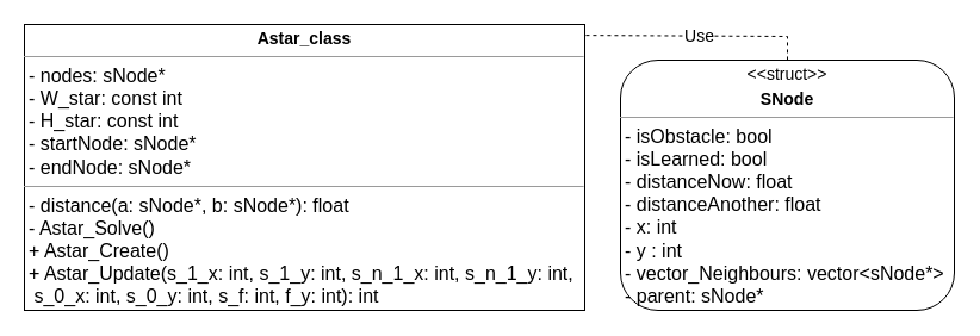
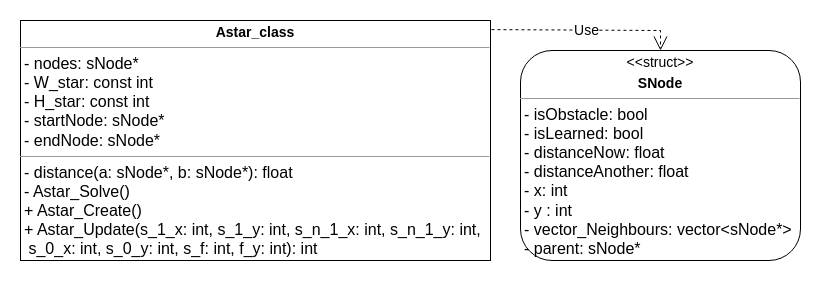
  <mxCell id="0" />
  <mxCell id="1" parent="0" />
  <mxCell id="2" value="&lt;p style=&quot;margin:0px;margin-top:4px;text-align:center;&quot;&gt;&lt;span style=&quot;font-size: 14px;&quot;&gt;&lt;b&gt;Astar_class&lt;/b&gt;&lt;/span&gt;&lt;/p&gt;&lt;hr size=&quot;1&quot;&gt;&lt;p style=&quot;margin: 0px 0px 0px 4px;&quot;&gt;&lt;font size=&quot;3&quot;&gt;- nodes: sNode*&lt;/font&gt;&lt;/p&gt;&lt;p style=&quot;margin: 0px 0px 0px 4px;&quot;&gt;&lt;font size=&quot;3&quot;&gt;- W_star: const int&lt;/font&gt;&lt;/p&gt;&lt;p style=&quot;margin: 0px 0px 0px 4px;&quot;&gt;&lt;font size=&quot;3&quot;&gt;- H_star: const int&lt;/font&gt;&lt;/p&gt;&lt;p style=&quot;margin: 0px 0px 0px 4px;&quot;&gt;&lt;font size=&quot;3&quot;&gt;- startNode: sNode*&lt;/font&gt;&lt;/p&gt;&lt;p style=&quot;margin: 0px 0px 0px 4px;&quot;&gt;&lt;font size=&quot;3&quot;&gt;- endNode: sNode*&lt;/font&gt;&lt;/p&gt;&lt;hr size=&quot;1&quot;&gt;&lt;p style=&quot;margin: 0px 0px 0px 4px;&quot;&gt;&lt;font size=&quot;3&quot;&gt;- distance(a: sNode*, b: sNode*): float&lt;/font&gt;&lt;/p&gt;&lt;p style=&quot;margin: 0px 0px 0px 4px;&quot;&gt;&lt;font size=&quot;3&quot;&gt;- Astar_Solve()&lt;/font&gt;&lt;/p&gt;&lt;p style=&quot;margin: 0px 0px 0px 4px;&quot;&gt;&lt;font size=&quot;3&quot;&gt;+ Astar_Create()&lt;/font&gt;&lt;/p&gt;&lt;p style=&quot;margin: 0px 0px 0px 4px;&quot;&gt;&lt;font size=&quot;3&quot;&gt;+ Astar_Update(s_1_x: int, s_1_y: int, s_n_1_x: int, s_n_1_y: int,&lt;/font&gt;&lt;/p&gt;&lt;p style=&quot;margin: 0px 0px 0px 4px;&quot;&gt;&lt;font size=&quot;3&quot;&gt;&amp;nbsp;s_0_x: int, s_0_y: int, s_f: int, f_y: int): int&lt;/font&gt;&lt;/p&gt;&lt;div&gt;&lt;font size=&quot;3&quot;&gt;&lt;br&gt;&lt;/font&gt;&lt;/div&gt;" style="verticalAlign=top;align=left;overflow=fill;fontSize=12;fontFamily=Helvetica;html=1;" parent="1" vertex="1"><mxGeometry x="20" y="20" width="470" height="240" as="geometry" /></mxCell>
  <mxCell id="3" value="&lt;p style=&quot;margin:0px;margin-top:4px;text-align:center;&quot;&gt;&lt;span style=&quot;font-size: 14px;&quot;&gt;&amp;lt;&amp;lt;struct&amp;gt;&amp;gt;&lt;/span&gt;&lt;/p&gt;&lt;p style=&quot;margin:0px;margin-top:4px;text-align:center;&quot;&gt;&lt;span style=&quot;font-size: 14px;&quot;&gt;&lt;b&gt;SNode&lt;/b&gt;&lt;/span&gt;&lt;/p&gt;&lt;hr size=&quot;1&quot;&gt;&lt;p style=&quot;margin: 0px 0px 0px 4px;&quot;&gt;&lt;span style=&quot;font-size: medium; background-color: initial;&quot;&gt;- isObstacle: bool&lt;/span&gt;&lt;br&gt;&lt;/p&gt;&lt;p style=&quot;margin: 0px 0px 0px 4px;&quot;&gt;&lt;font size=&quot;3&quot;&gt;- isLearned: bool&lt;/font&gt;&lt;/p&gt;&lt;p style=&quot;margin: 0px 0px 0px 4px;&quot;&gt;&lt;font size=&quot;3&quot;&gt;- distanceNow: float&lt;/font&gt;&lt;/p&gt;&lt;p style=&quot;margin: 0px 0px 0px 4px;&quot;&gt;&lt;font size=&quot;3&quot;&gt;- distanceAnother: float&lt;/font&gt;&lt;/p&gt;&lt;p style=&quot;margin: 0px 0px 0px 4px;&quot;&gt;&lt;font size=&quot;3&quot;&gt;- x: int&lt;/font&gt;&lt;/p&gt;&lt;p style=&quot;margin: 0px 0px 0px 4px;&quot;&gt;&lt;font size=&quot;3&quot;&gt;- y : int&lt;/font&gt;&lt;/p&gt;&lt;p style=&quot;margin: 0px 0px 0px 4px;&quot;&gt;&lt;font size=&quot;3&quot;&gt;- vector_Neighbours: vector&amp;lt;sNode*&amp;gt;&lt;/font&gt;&lt;/p&gt;&lt;p style=&quot;margin: 0px 0px 0px 4px;&quot;&gt;&lt;font size=&quot;3&quot;&gt;- parent: sNode*&lt;/font&gt;&lt;/p&gt;&lt;div&gt;&lt;font size=&quot;3&quot;&gt;&lt;br&gt;&lt;/font&gt;&lt;/div&gt;" style="verticalAlign=top;align=left;overflow=fill;fontSize=12;fontFamily=Helvetica;html=1;rounded=1;" parent="1" vertex="1"><mxGeometry x="520" y="50" width="280" height="210" as="geometry" /></mxCell>
- <mxCell id="4" value="Use" style="endArrow=none;endSize=12;dashed=1;html=1;rounded=0;fontSize=14;exitX=1.002;exitY=0.038;exitDx=0;exitDy=0;entryX=0.5;entryY=0;entryDx=0;entryDy=0;exitPerimeter=0;" parent="1" source="2" target="3" edge="1"><mxGeometry width="160" relative="1" as="geometry"><mxPoint x="330" y="380" as="sourcePoint" /><mxPoint x="490" y="380" as="targetPoint" /><Array as="points"><mxPoint x="660" y="30" /></Array></mxGeometry></mxCell>
+ <mxCell id="4" value="Use" style="endArrow=open;endSize=12;dashed=1;html=1;rounded=0;fontSize=14;exitX=1.002;exitY=0.038;exitDx=0;exitDy=0;entryX=0.5;entryY=0;entryDx=0;entryDy=0;exitPerimeter=0;" parent="1" source="2" target="3" edge="1"><mxGeometry width="160" relative="1" as="geometry"><mxPoint x="330" y="380" as="sourcePoint" /><mxPoint x="490" y="380" as="targetPoint" /><Array as="points"><mxPoint x="660" y="30" /></Array></mxGeometry></mxCell>
